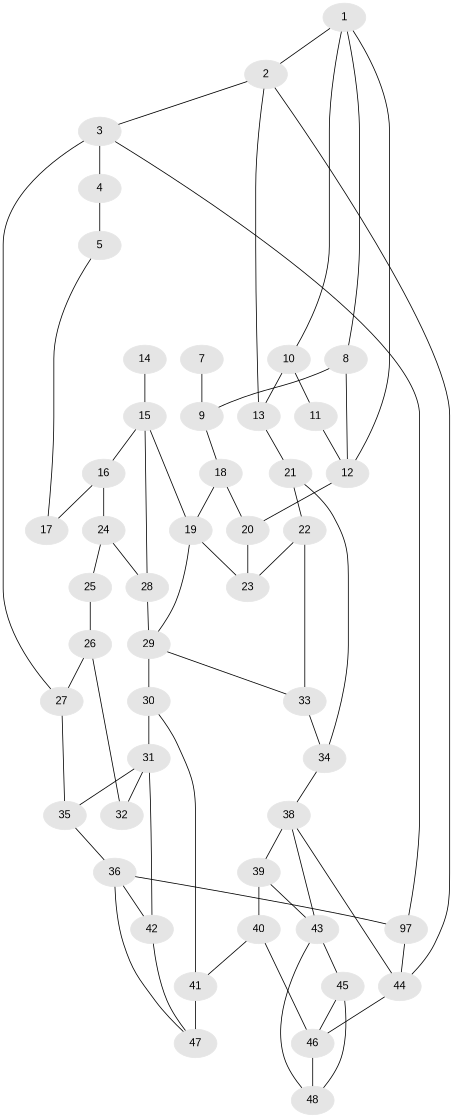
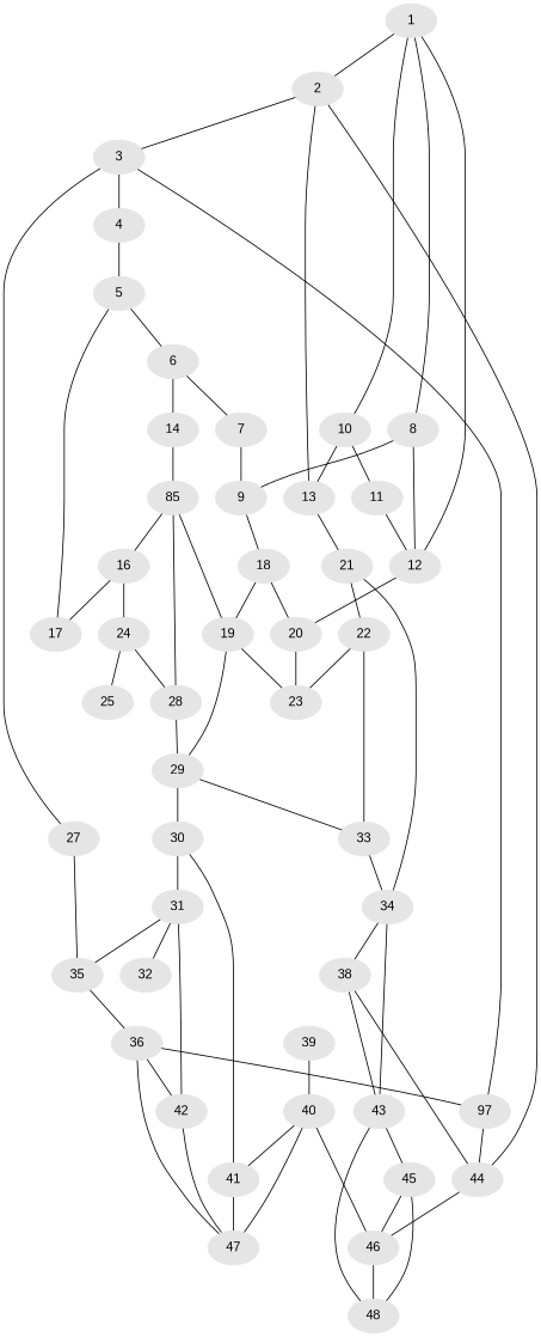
  graph {
    fontname="Liberation Sans"
    node [color=gray90 fontname="Liberation Sans" style=filled]
    edge [fontname="Liberation Sans" weight=1.0]
    1
    2
    8
    10
    12
    3
    13
    44
    9
    11
    20
    4
    27
    n14 [label=97]
    21
    46
    5
    35
+   6
    17
    7
    14
-   15
+   15 [label=85]
    18
    19
    23
    22
    34
    16
    28
    24
    29
    25
    33
    30
    38
-   26
    32
    36
    31
    41
    42
    47
    39
    43
    40
    45
    48
    1 -- 2
    1 -- 8
    1 -- 10
    1 -- 12
    2 -- 3
    2 -- 13
    2 -- 44
    8 -- 12
    8 -- 9
    10 -- 13 [weight=3.0]
    10 -- 11 [weight=2.0]
    12 -- 20 [weight=2.0]
    3 -- 4 [weight=2.0]
    3 -- 27 [weight=2.0]
    3 -- n14
    13 -- 21 [weight=2.0]
    44 -- 46 [weight=2.0]
    9 -- 18
    11 -- 12 [weight=2.0]
    20 -- 23 [weight=2.0]
    4 -- 5 [weight=2.0]
    27 -- 35
    n14 -- 44
    21 -- 22 [weight=2.0]
    21 -- 34 [weight=2.0]
    46 -- 48
+   5 -- 6 [weight=2.0]
    5 -- 17 [weight=2.0]
    35 -- 36 [weight=2.0]
+   6 -- 7 [weight=2.0]
+   6 -- 14 [weight=2.0]
    7 -- 9
    14 -- 15 [weight=2.0]
    15 -- 19 [weight=2.0]
    15 -- 16
    15 -- 28
    18 -- 20
    18 -- 19
    19 -- 23
    19 -- 29
    22 -- 23 [weight=2.0]
    22 -- 33
    34 -- 38 [weight=2.0]
    16 -- 17
    16 -- 24
    28 -- 29 [weight=2.0]
    24 -- 28
    24 -- 25
    29 -- 33
    29 -- 30 [weight=2.0]
-   25 -- 26 [weight=2.0]
    33 -- 34
    30 -- 31 [weight=2.0]
    30 -- 41
    38 -- 44
-   38 -- 39
    38 -- 43
-   26 -- 27 [weight=2.0]
-   26 -- 32 [weight=2.0]
    36 -- n14 [weight=2.0]
    36 -- 42
    36 -- 47
    31 -- 35
    31 -- 32 [weight=2.0]
    31 -- 42
    41 -- 47 [weight=2.0]
    42 -- 47
-   39 -- 43
+   34 -- 43
    39 -- 40
    43 -- 45 [weight=2.0]
    43 -- 48
    40 -- 46 [weight=2.0]
    40 -- 41
+   40 -- 47
    45 -- 46
    45 -- 48
  }
